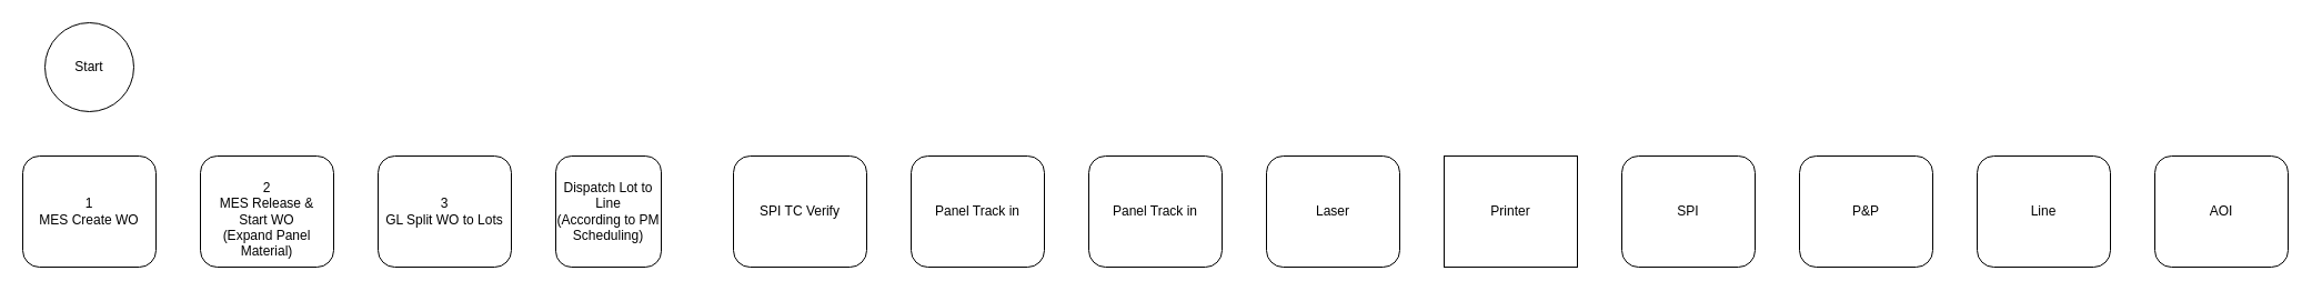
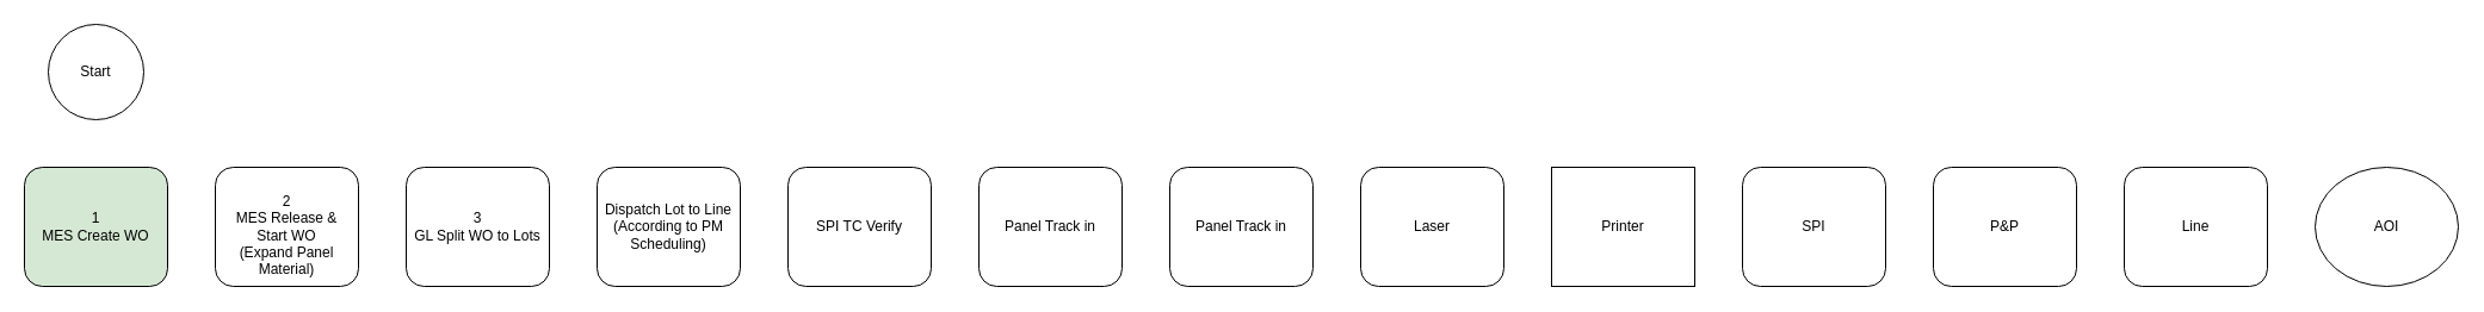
  <mxCell id="0" />
  <mxCell id="1" parent="0" />
- <mxCell id="2" value="1&lt;br&gt;MES Create WO" style="rounded=1;whiteSpace=wrap;html=1;" vertex="1" parent="1"><mxGeometry x="20" y="140" width="120" height="100" as="geometry" /></mxCell>
+ <mxCell id="2" value="1&lt;br&gt;MES Create WO" style="rounded=1;whiteSpace=wrap;html=1;fillColor=#d5e8d4;" vertex="1" parent="1"><mxGeometry x="20" y="140" width="120" height="100" as="geometry" /></mxCell>
  <mxCell id="3" value="&lt;br&gt;2&lt;br&gt;MES Release &amp;amp; &lt;br&gt;Start WO&lt;br&gt;(Expand Panel Material)" style="rounded=1;whiteSpace=wrap;html=1;" vertex="1" parent="1"><mxGeometry x="180" y="140" width="120" height="100" as="geometry" /></mxCell>
  <mxCell id="4" value="Start" style="ellipse;whiteSpace=wrap;html=1;aspect=fixed;" vertex="1" parent="1"><mxGeometry x="40" y="20" width="80" height="80" as="geometry" /></mxCell>
  <mxCell id="5" value="3&lt;br&gt;GL Split WO to Lots" style="rounded=1;whiteSpace=wrap;html=1;" vertex="1" parent="1"><mxGeometry x="340" y="140" width="120" height="100" as="geometry" /></mxCell>
- <mxCell id="6" value="Dispatch Lot to Line&lt;br&gt;(According to PM Scheduling)" style="rounded=1;whiteSpace=wrap;html=1;" vertex="1" parent="1"><mxGeometry x="500" y="140" width="95" height="100" as="geometry" /></mxCell>
+ <mxCell id="6" value="Dispatch Lot to Line&lt;br&gt;(According to PM Scheduling)" style="rounded=1;whiteSpace=wrap;html=1;" vertex="1" parent="1"><mxGeometry x="500" y="140" width="120" height="100" as="geometry" /></mxCell>
  <mxCell id="7" value="SPI TC Verify" style="rounded=1;whiteSpace=wrap;html=1;" vertex="1" parent="1"><mxGeometry x="660" y="140" width="120" height="100" as="geometry" /></mxCell>
  <mxCell id="8" value="Panel Track in" style="rounded=1;whiteSpace=wrap;html=1;" vertex="1" parent="1"><mxGeometry x="820" y="140" width="120" height="100" as="geometry" /></mxCell>
  <mxCell id="9" value="Panel Track in" style="rounded=1;whiteSpace=wrap;html=1;" vertex="1" parent="1"><mxGeometry x="980" y="140" width="120" height="100" as="geometry" /></mxCell>
  <mxCell id="10" value="Laser" style="rounded=1;whiteSpace=wrap;html=1;" vertex="1" parent="1"><mxGeometry x="1140" y="140" width="120" height="100" as="geometry" /></mxCell>
  <mxCell id="11" value="Printer" style="whiteSpace=wrap;html=1;rounded=0;" vertex="1" parent="1"><mxGeometry x="1300" y="140" width="120" height="100" as="geometry" /></mxCell>
  <mxCell id="12" value="SPI" style="rounded=1;whiteSpace=wrap;html=1;" vertex="1" parent="1"><mxGeometry x="1460" y="140" width="120" height="100" as="geometry" /></mxCell>
  <mxCell id="13" value="P&amp;amp;P" style="rounded=1;whiteSpace=wrap;html=1;" vertex="1" parent="1"><mxGeometry x="1620" y="140" width="120" height="100" as="geometry" /></mxCell>
  <mxCell id="14" value="Line" style="rounded=1;whiteSpace=wrap;html=1;" vertex="1" parent="1"><mxGeometry x="1780" y="140" width="120" height="100" as="geometry" /></mxCell>
- <mxCell id="15" value="AOI" style="rounded=1;whiteSpace=wrap;html=1;" vertex="1" parent="1"><mxGeometry x="1940" y="140" width="120" height="100" as="geometry" /></mxCell>
+ <mxCell id="15" value="AOI" style="ellipse;whiteSpace=wrap;html=1;" vertex="1" parent="1"><mxGeometry x="1940" y="140" width="120" height="100" as="geometry" /></mxCell>
